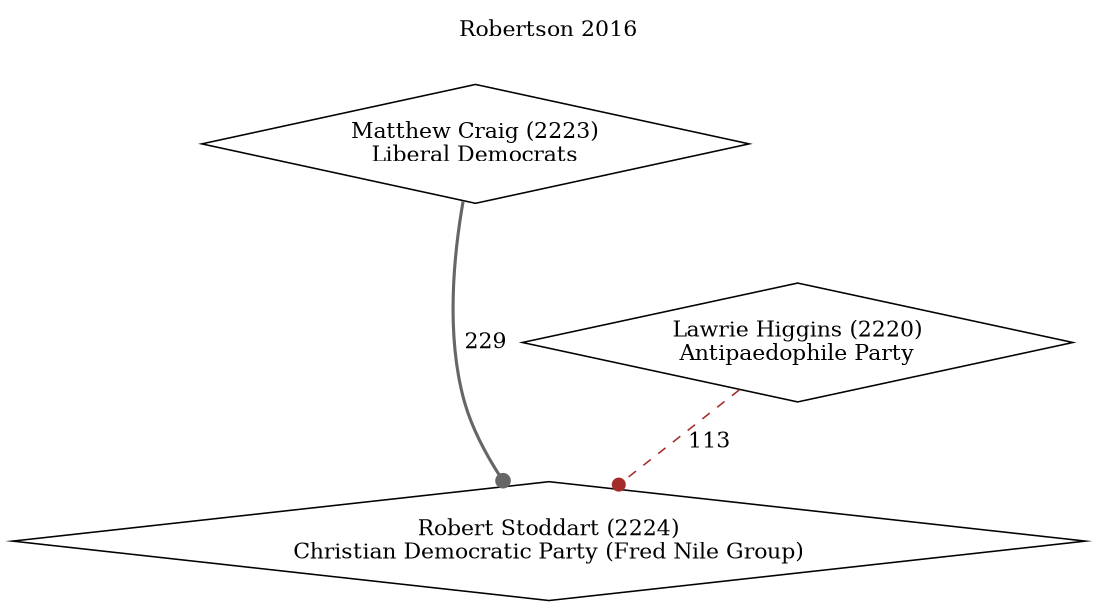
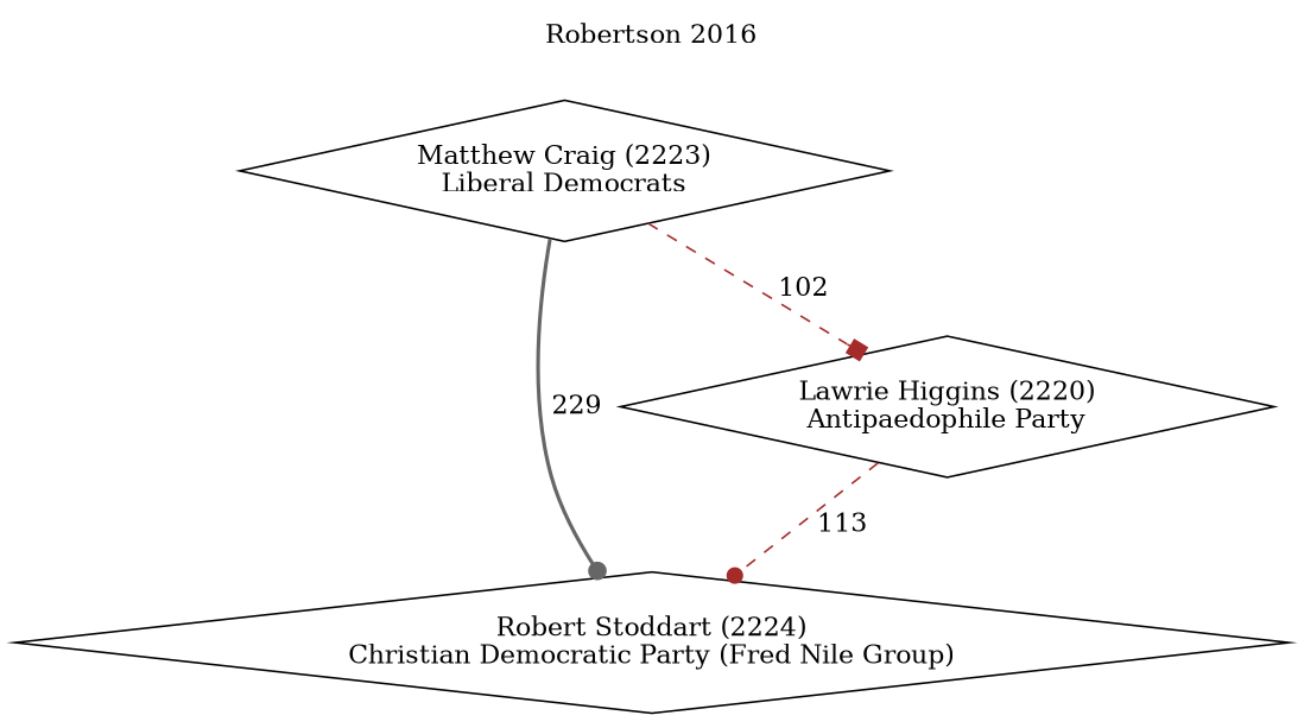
  digraph {
    label="Robertson 2016"
    labelloc=t
    mclimit=10
    node [shape=diamond]
    edge [color=brown style=dashed arrowhead=dot]
    n1 [label="Robert Stoddart (2224)\nChristian Democratic Party (Fred Nile Group)"]
    n2 [label="Lawrie Higgins (2220)\nAntipaedophile Party"]
    n3 [label="Matthew Craig (2223)\nLiberal Democrats"]
    n2 -> n1 [label=113]
    n3 -> n1 [label=229 color=gray40 style=bold]
+   n3 -> n2 [label=102 arrowhead=box]
  }
